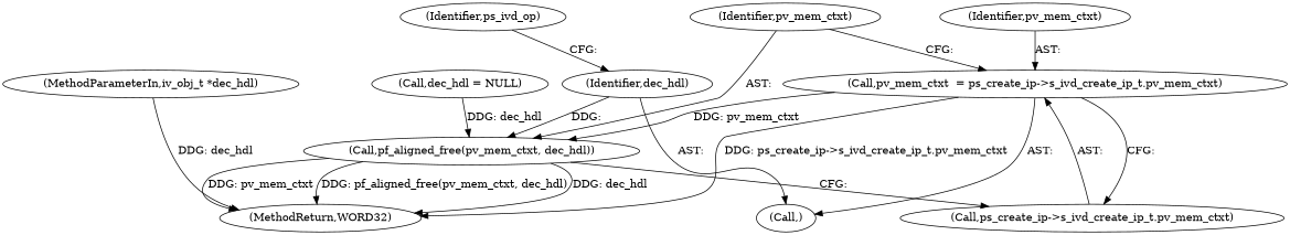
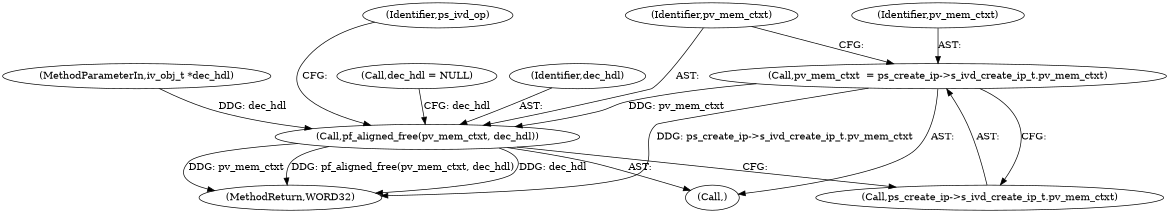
  digraph {
    fontname="DejaVu Serif"
    node [fontname="DejaVu Serif"]
    edge [fontname="DejaVu Serif"]
    n1 [label="(Call,pv_mem_ctxt  = ps_create_ip->s_ivd_create_ip_t.pv_mem_ctxt)"]
    n2 [label="(Call,pf_aligned_free(pv_mem_ctxt, dec_hdl))"]
    n3 [label="(Call,)"]
    n4 [label="(Call,ps_create_ip->s_ivd_create_ip_t.pv_mem_ctxt)"]
    n5 [label="(MethodReturn,WORD32)"]
    n6 [label="(Identifier,dec_hdl)"]
    n7 [label="(MethodParameterIn,iv_obj_t *dec_hdl)"]
    n8 [label="(Identifier,ps_ivd_op)"]
    n9 [label="(Call,dec_hdl = NULL)"]
    n10 [label="(Identifier,pv_mem_ctxt)"]
    n11 [label="(Identifier,pv_mem_ctxt)"]
    n1 -> n2 [label="DDG: pv_mem_ctxt"]
    n1 -> n3 [label="AST: "]
    n1 -> n4 [label="CFG: "]
    n1 -> n5 [label="DDG: ps_create_ip->s_ivd_create_ip_t.pv_mem_ctxt"]
-   n6 -> n3 [label="AST: "]
+   n2 -> n3 [label="AST: "]
    n2 -> n4 [label="CFG: "]
    n2 -> n5 [label="DDG: pf_aligned_free(pv_mem_ctxt, dec_hdl)"]
    n2 -> n5 [label="DDG: dec_hdl"]
    n2 -> n5 [label="DDG: pv_mem_ctxt"]
    n4 -> n1 [label="AST: "]
-   n6 -> n2 [label="DDG: "]
-   n7 -> n5 [label="DDG: dec_hdl"]
-   n8 -> n6 [label="CFG: "]
-   n9 -> n2 [label="DDG: dec_hdl"]
+   n6 -> n2 [label="AST: "]
+   n7 -> n2 [label="DDG: dec_hdl"]
+   n8 -> n2 [label="CFG: "]
+   n9 -> n2 [label="CFG: dec_hdl"]
    n10 -> n1 [label="CFG: "]
    n10 -> n2 [label="AST: "]
    n11 -> n1 [label="AST: "]
  }
